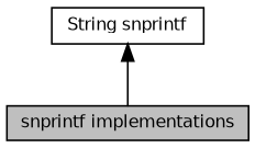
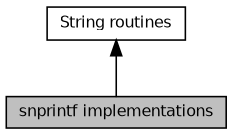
  digraph {
    rankdir=TB
    node [color=black fontname=Helvetica fontsize=10 shape=record style=filled]
-   n1 [fillcolor=white height=0.2 label="String snprintf" width=0.4]
+   n1 [fillcolor=white height=0.2 label="String routines" width=0.4]
    n2 [fillcolor=grey75 fontcolor=black height=0.2 label="snprintf implementations" width=0.4]
    n1 -> n2 [dir=back fontname=Helvetica fontsize=10 labelfontname=Helvetica labelfontsize=10 shape=plaintext style=solid]
  }
